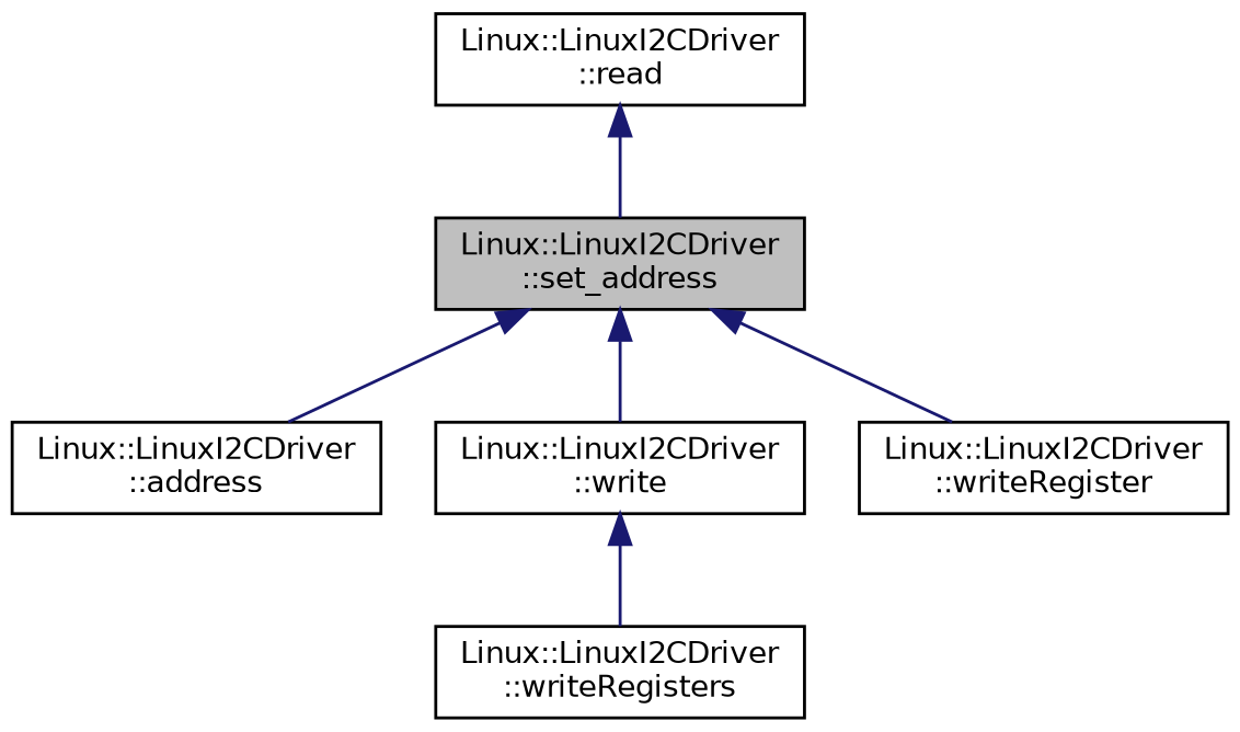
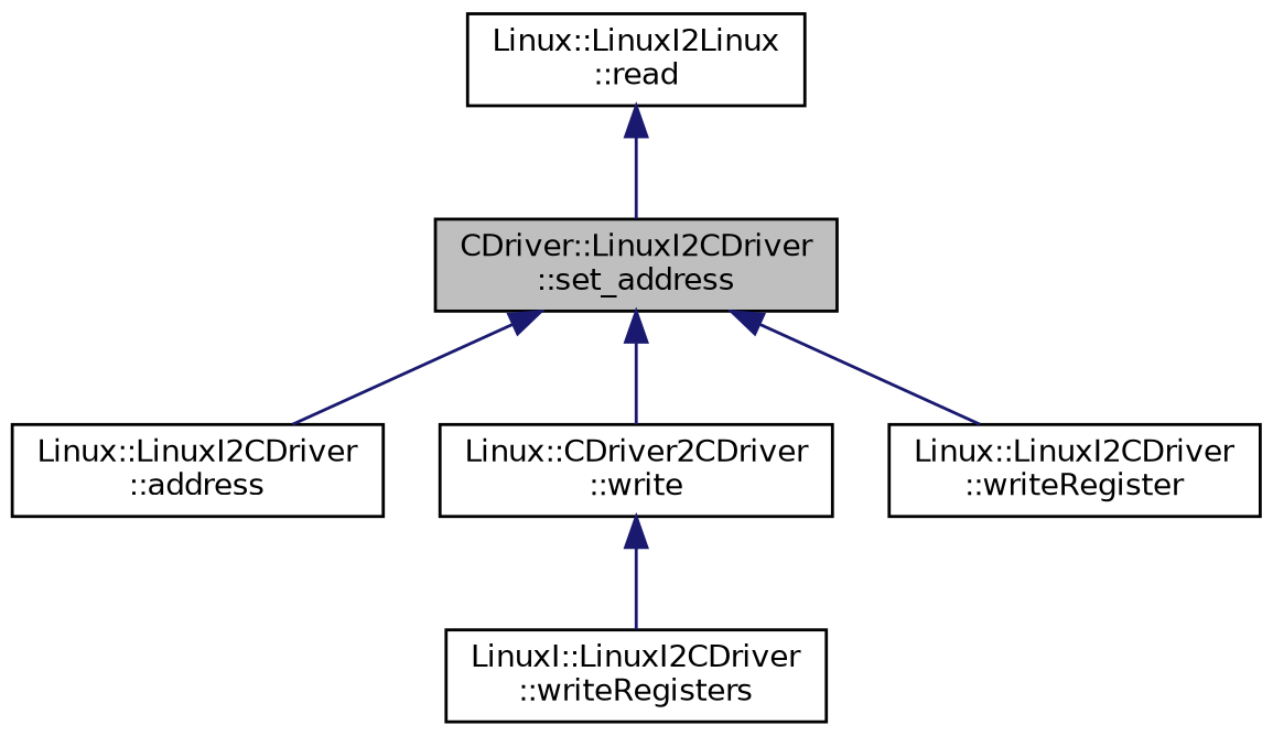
  digraph {
    rankdir=TB
    node [color=black fillcolor=white fontname=Helvetica fontsize=10 shape=record style=filled]
    edge [color=midnightblue dir=back fontname=Helvetica fontsize=10 labelfontname=Helvetica labelfontsize=10 style=solid]
-   n1 [fillcolor=grey75 fontcolor=black height=0.2 label="Linux::LinuxI2CDriver\l::set_address" width=0.4]
+   n1 [fillcolor=grey75 fontcolor=black height=0.2 label="CDriver::LinuxI2CDriver\l::set_address" width=0.4]
    n2 [height=0.2 label="Linux::LinuxI2CDriver\l::address" width=0.4]
-   n3 [height=0.2 label="Linux::LinuxI2CDriver\l::write" width=0.4]
+   n3 [height=0.2 label="Linux::CDriver2CDriver\l::write" width=0.4]
    n4 [height=0.2 label="Linux::LinuxI2CDriver\l::writeRegister" width=0.4]
-   n5 [height=0.2 label="Linux::LinuxI2CDriver\l::read" width=0.4]
-   n6 [height=0.2 label="Linux::LinuxI2CDriver\l::writeRegisters" width=0.4]
+   n5 [height=0.2 label="Linux::LinuxI2Linux\l::read" width=0.4]
+   n6 [height=0.2 label="LinuxI::LinuxI2CDriver\l::writeRegisters" width=0.4]
    n1 -> n2
    n1 -> n3
    n1 -> n4
    n3 -> n6
    n5 -> n1
  }
